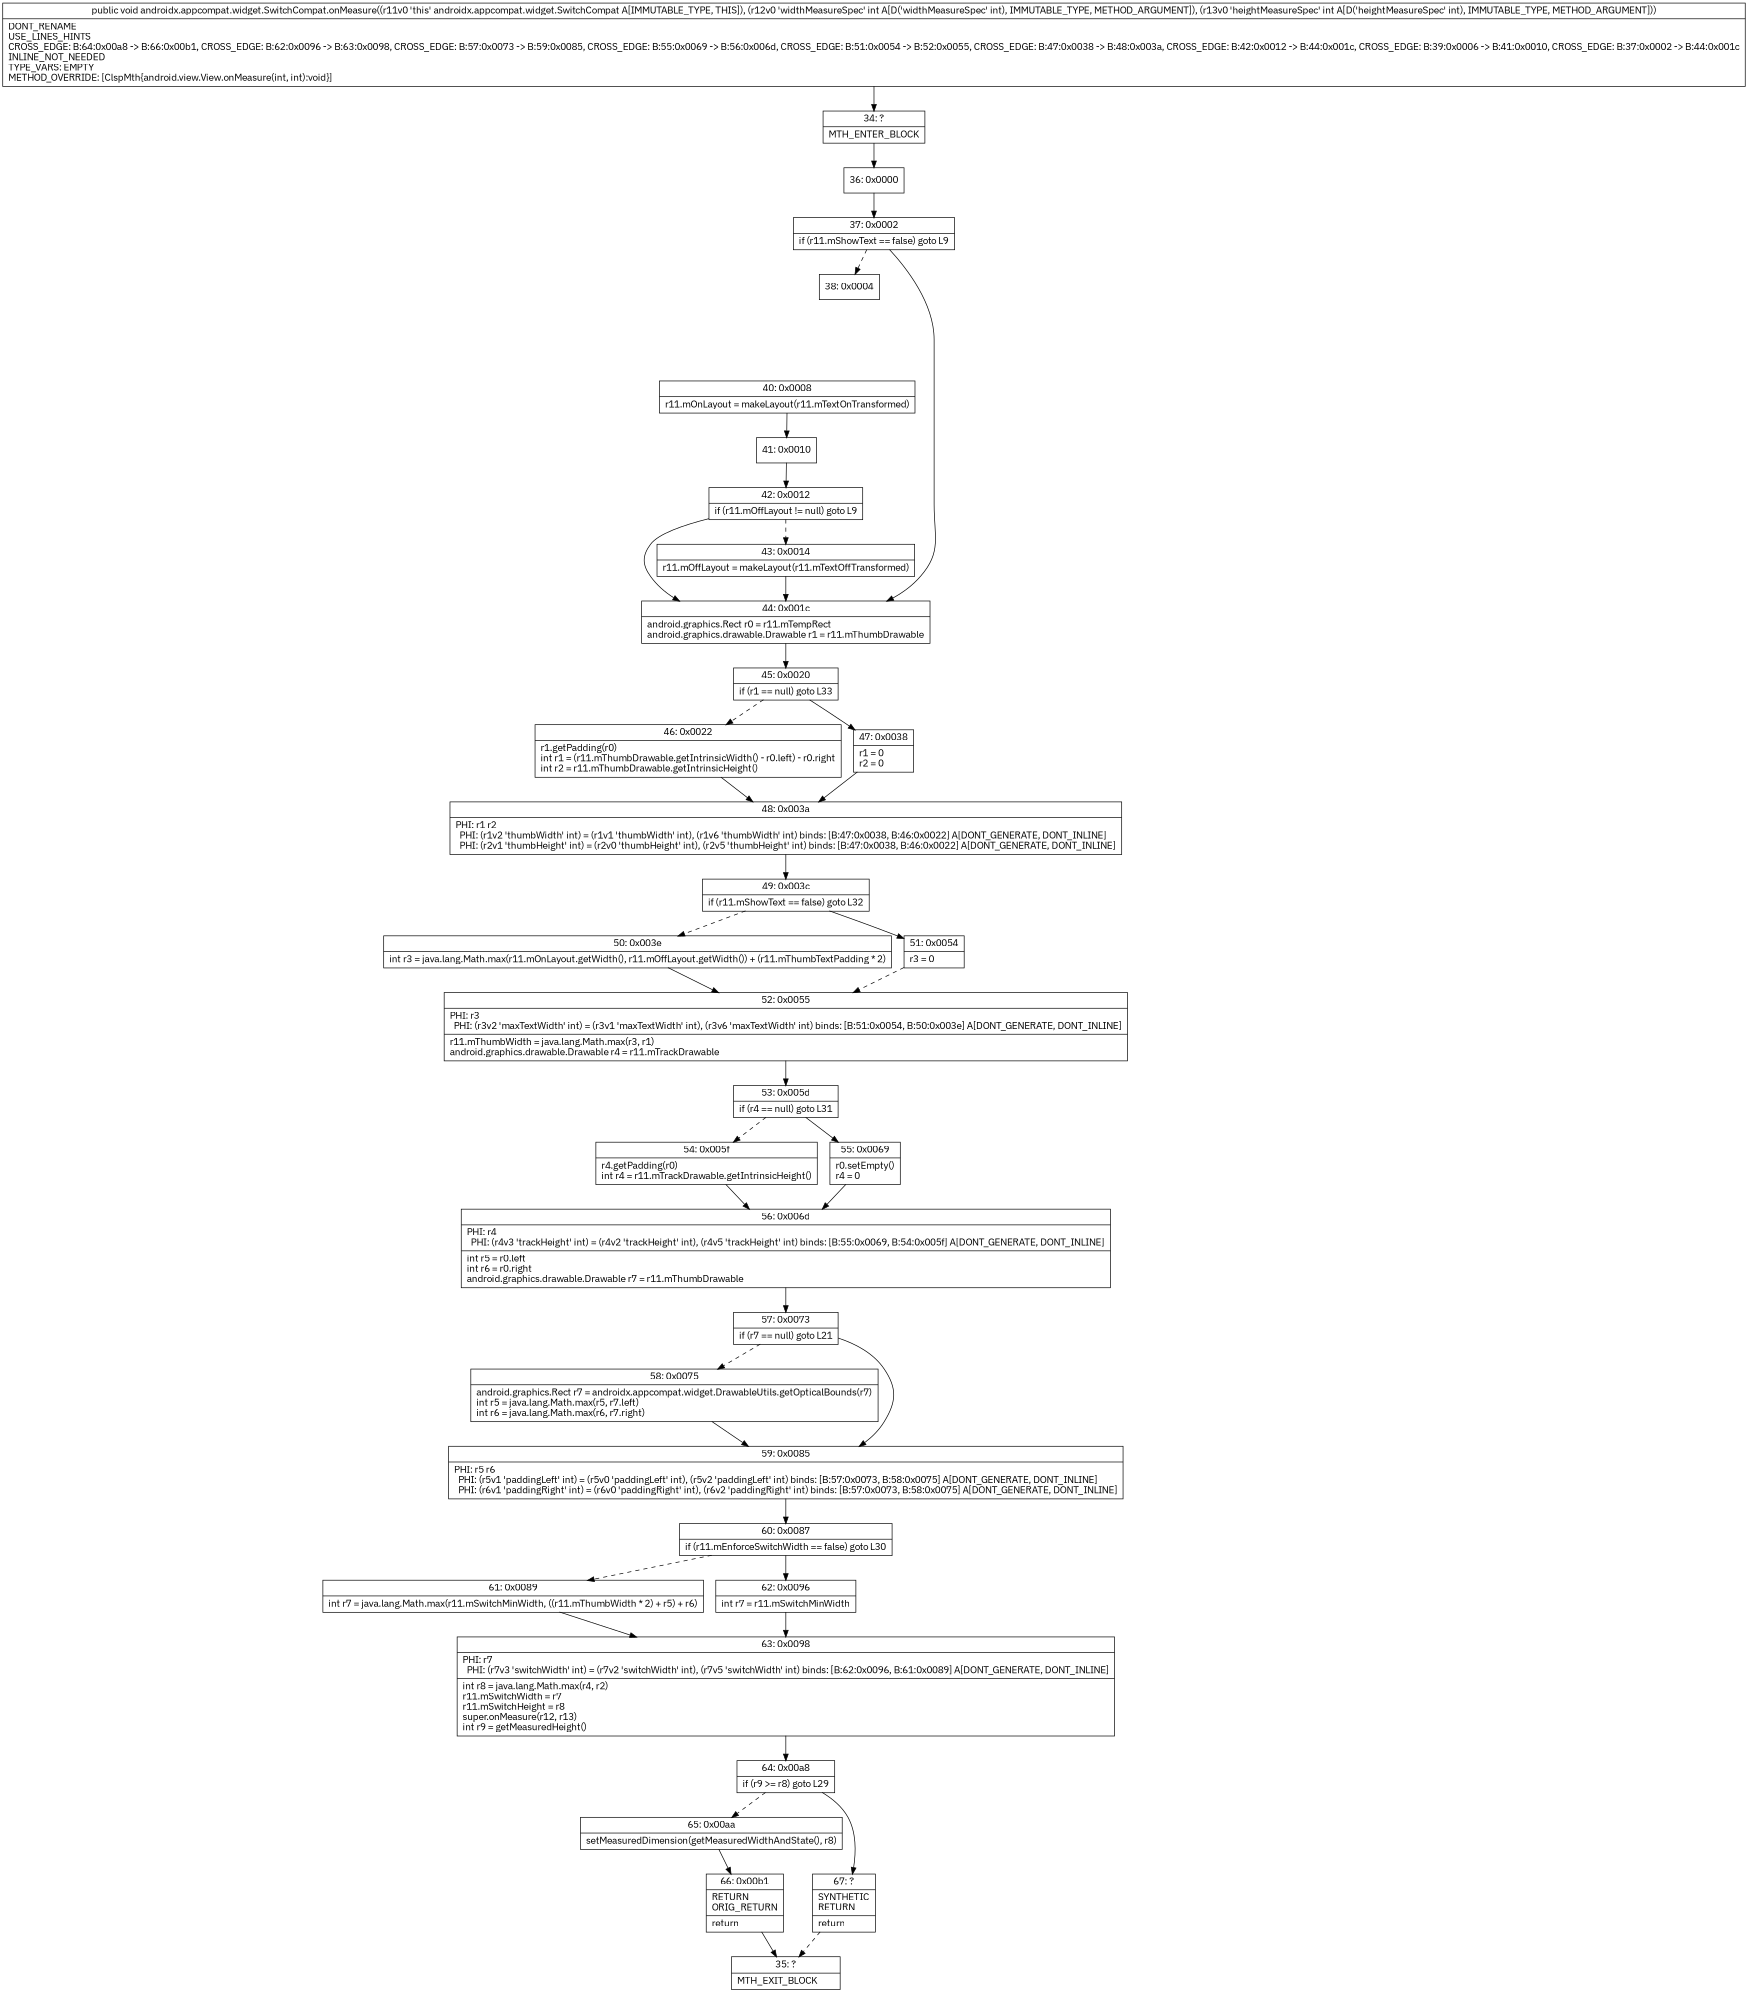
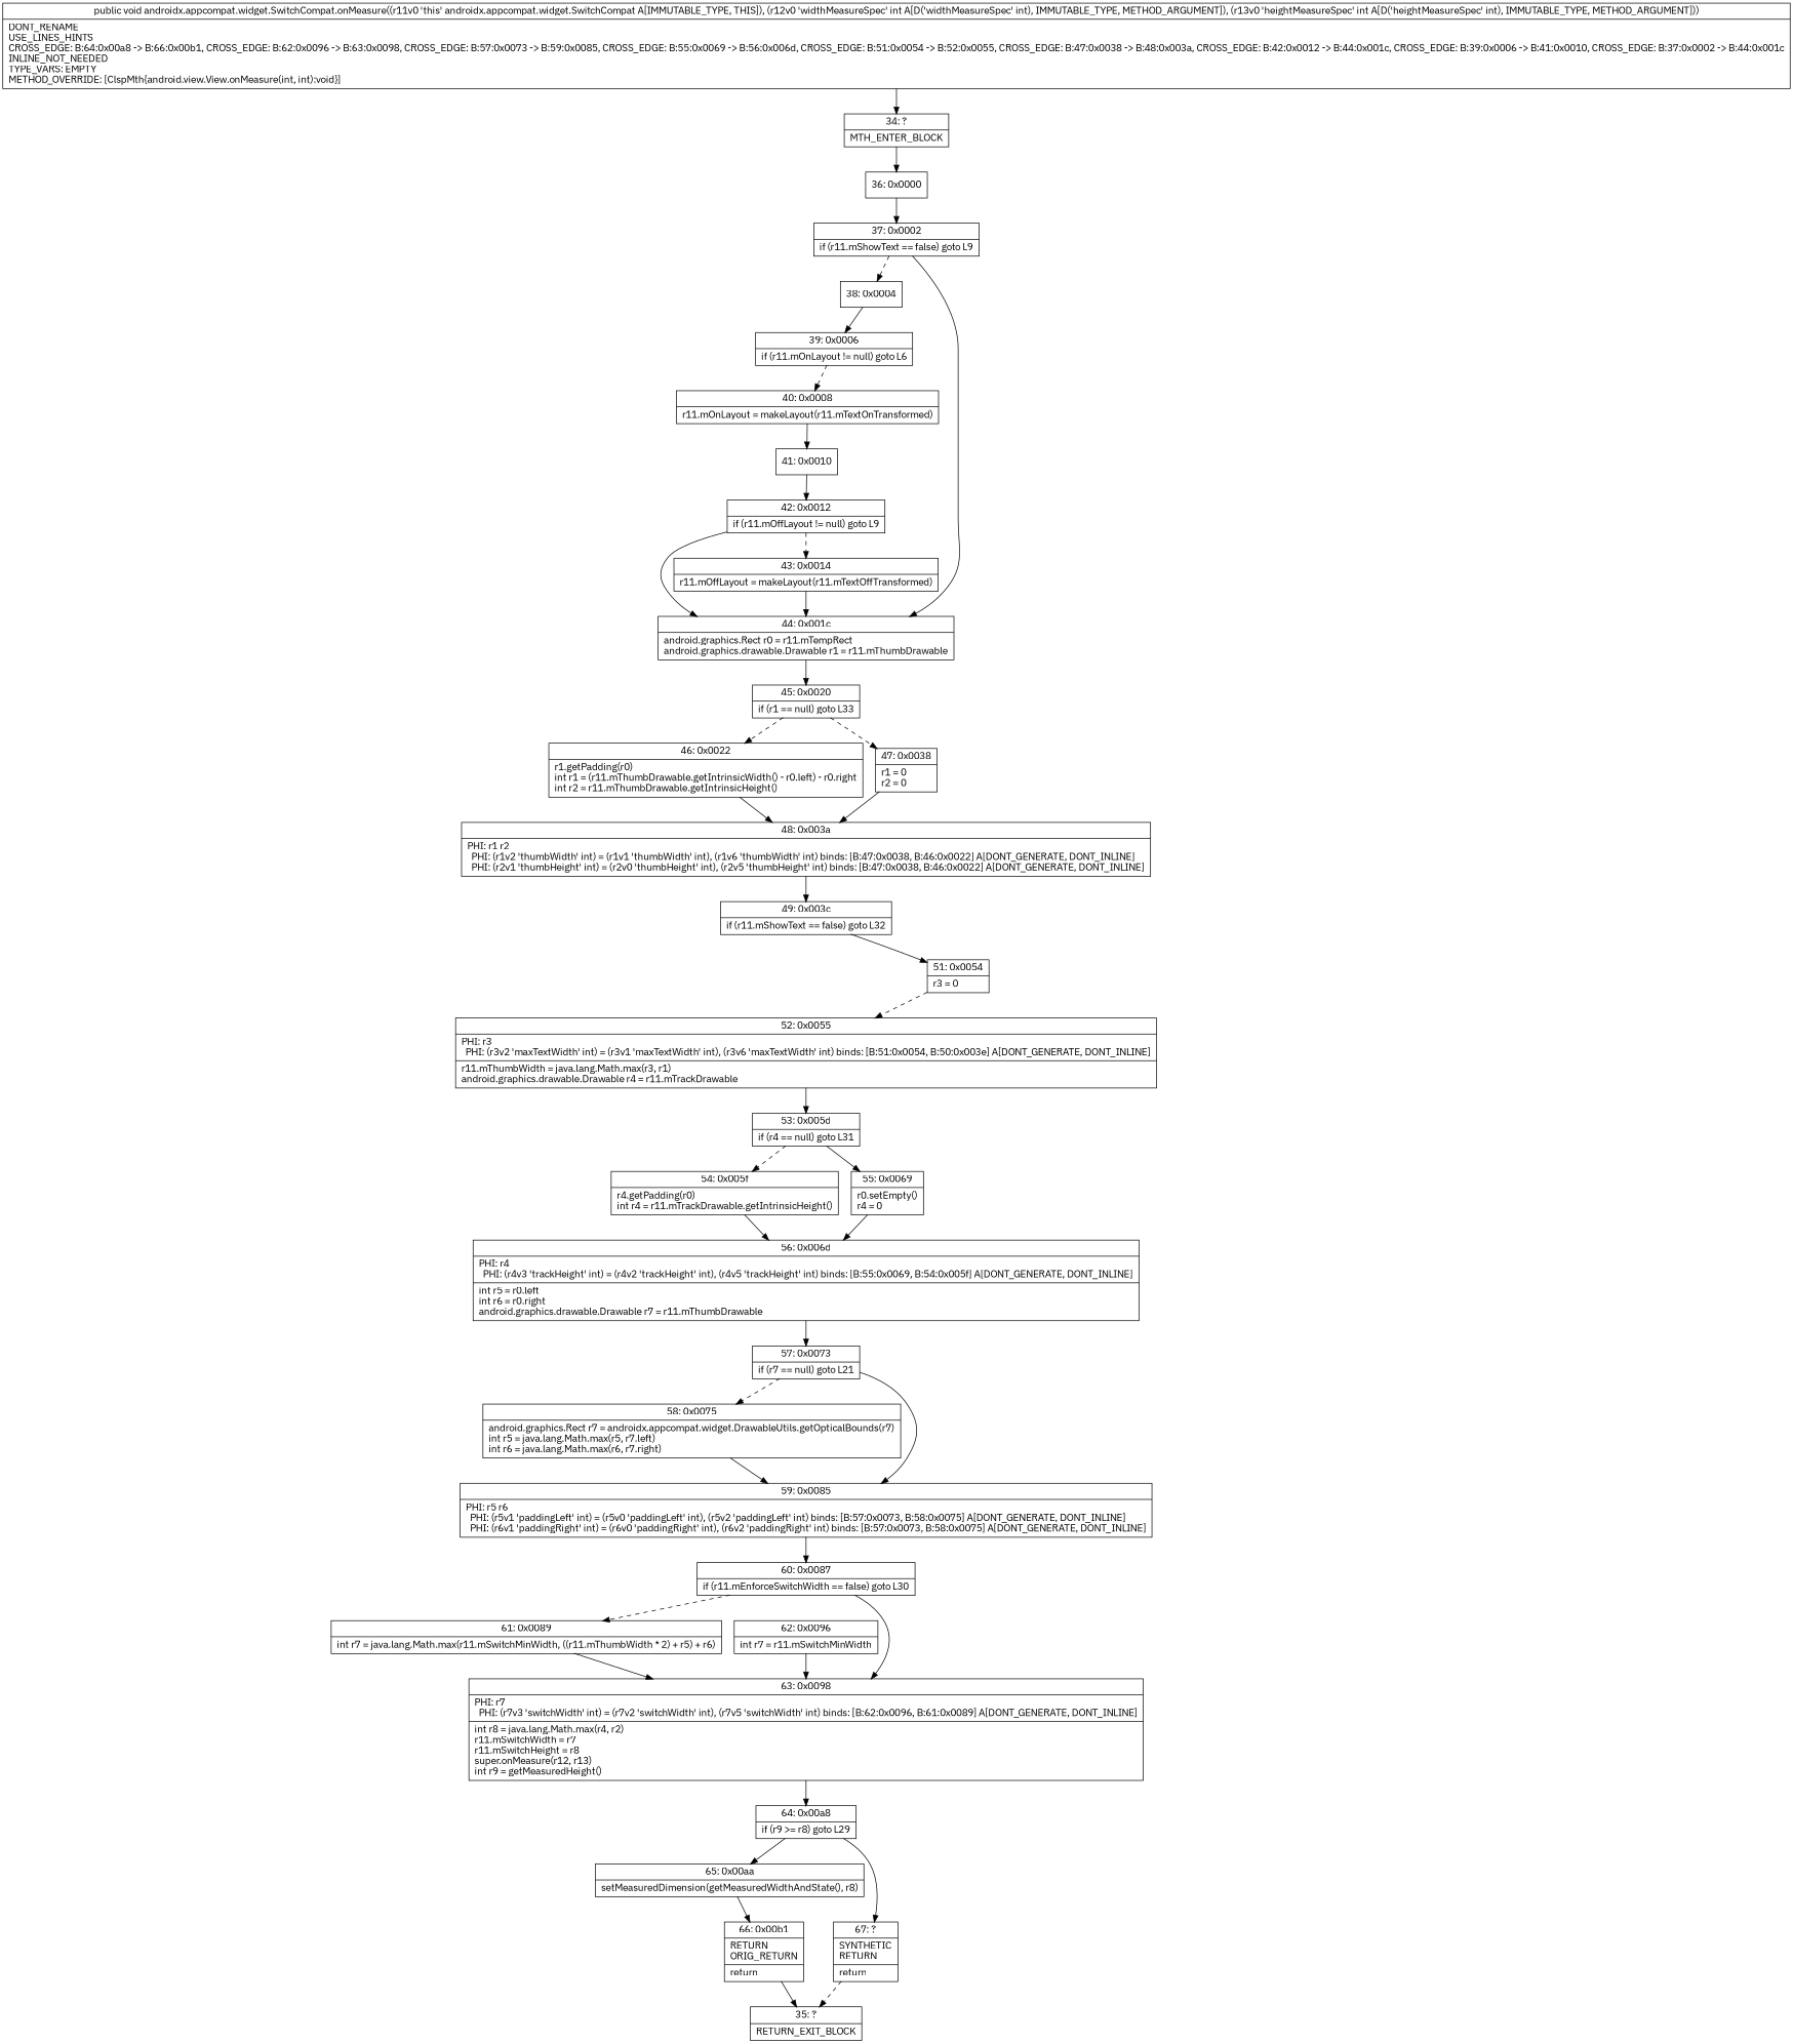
  digraph {
    fontname="IBM Plex Sans"
    node [fontname="IBM Plex Sans" shape=record]
    edge [fontname="IBM Plex Sans"]
    n1 [label="{34\:\ ?|MTH_ENTER_BLOCK\l}"]
    n2 [label="{36\:\ 0x0000}"]
    n3 [label="{37\:\ 0x0002|if (r11.mShowText == false) goto L9\l}"]
    n4 [label="{38\:\ 0x0004}"]
    n5 [label="{44\:\ 0x001c|android.graphics.Rect r0 = r11.mTempRect\landroid.graphics.drawable.Drawable r1 = r11.mThumbDrawable\l}"]
+   n6 [label="{39\:\ 0x0006|if (r11.mOnLayout != null) goto L6\l}"]
    n7 [label="{45\:\ 0x0020|if (r1 == null) goto L33\l}"]
    n8 [label="{40\:\ 0x0008|r11.mOnLayout = makeLayout(r11.mTextOnTransformed)\l}"]
    n9 [label="{41\:\ 0x0010}"]
    n10 [label="{42\:\ 0x0012|if (r11.mOffLayout != null) goto L9\l}"]
    n11 [label="{43\:\ 0x0014|r11.mOffLayout = makeLayout(r11.mTextOffTransformed)\l}"]
    n12 [label="{46\:\ 0x0022|r1.getPadding(r0)\lint r1 = (r11.mThumbDrawable.getIntrinsicWidth() \- r0.left) \- r0.right\lint r2 = r11.mThumbDrawable.getIntrinsicHeight()\l}"]
    n13 [label="{47\:\ 0x0038|r1 = 0\lr2 = 0\l}"]
    n14 [label="{48\:\ 0x003a|PHI: r1 r2 \l  PHI: (r1v2 'thumbWidth' int) = (r1v1 'thumbWidth' int), (r1v6 'thumbWidth' int) binds: [B:47:0x0038, B:46:0x0022] A[DONT_GENERATE, DONT_INLINE]\l  PHI: (r2v1 'thumbHeight' int) = (r2v0 'thumbHeight' int), (r2v5 'thumbHeight' int) binds: [B:47:0x0038, B:46:0x0022] A[DONT_GENERATE, DONT_INLINE]\l}"]
    n15 [label="{49\:\ 0x003c|if (r11.mShowText == false) goto L32\l}"]
-   n16 [label="{50\:\ 0x003e|int r3 = java.lang.Math.max(r11.mOnLayout.getWidth(), r11.mOffLayout.getWidth()) + (r11.mThumbTextPadding * 2)\l}"]
    n17 [label="{51\:\ 0x0054|r3 = 0\l}"]
    n18 [label="{52\:\ 0x0055|PHI: r3 \l  PHI: (r3v2 'maxTextWidth' int) = (r3v1 'maxTextWidth' int), (r3v6 'maxTextWidth' int) binds: [B:51:0x0054, B:50:0x003e] A[DONT_GENERATE, DONT_INLINE]\l|r11.mThumbWidth = java.lang.Math.max(r3, r1)\landroid.graphics.drawable.Drawable r4 = r11.mTrackDrawable\l}"]
    n19 [label="{53\:\ 0x005d|if (r4 == null) goto L31\l}"]
    n20 [label="{54\:\ 0x005f|r4.getPadding(r0)\lint r4 = r11.mTrackDrawable.getIntrinsicHeight()\l}"]
    n21 [label="{55\:\ 0x0069|r0.setEmpty()\lr4 = 0\l}"]
    n22 [label="{56\:\ 0x006d|PHI: r4 \l  PHI: (r4v3 'trackHeight' int) = (r4v2 'trackHeight' int), (r4v5 'trackHeight' int) binds: [B:55:0x0069, B:54:0x005f] A[DONT_GENERATE, DONT_INLINE]\l|int r5 = r0.left\lint r6 = r0.right\landroid.graphics.drawable.Drawable r7 = r11.mThumbDrawable\l}"]
    n23 [label="{57\:\ 0x0073|if (r7 == null) goto L21\l}"]
    n24 [label="{58\:\ 0x0075|android.graphics.Rect r7 = androidx.appcompat.widget.DrawableUtils.getOpticalBounds(r7)\lint r5 = java.lang.Math.max(r5, r7.left)\lint r6 = java.lang.Math.max(r6, r7.right)\l}"]
    n25 [label="{59\:\ 0x0085|PHI: r5 r6 \l  PHI: (r5v1 'paddingLeft' int) = (r5v0 'paddingLeft' int), (r5v2 'paddingLeft' int) binds: [B:57:0x0073, B:58:0x0075] A[DONT_GENERATE, DONT_INLINE]\l  PHI: (r6v1 'paddingRight' int) = (r6v0 'paddingRight' int), (r6v2 'paddingRight' int) binds: [B:57:0x0073, B:58:0x0075] A[DONT_GENERATE, DONT_INLINE]\l}"]
    n26 [label="{60\:\ 0x0087|if (r11.mEnforceSwitchWidth == false) goto L30\l}"]
    n27 [label="{61\:\ 0x0089|int r7 = java.lang.Math.max(r11.mSwitchMinWidth, ((r11.mThumbWidth * 2) + r5) + r6)\l}"]
    n28 [label="{62\:\ 0x0096|int r7 = r11.mSwitchMinWidth\l}"]
    n29 [label="{63\:\ 0x0098|PHI: r7 \l  PHI: (r7v3 'switchWidth' int) = (r7v2 'switchWidth' int), (r7v5 'switchWidth' int) binds: [B:62:0x0096, B:61:0x0089] A[DONT_GENERATE, DONT_INLINE]\l|int r8 = java.lang.Math.max(r4, r2)\lr11.mSwitchWidth = r7\lr11.mSwitchHeight = r8\lsuper.onMeasure(r12, r13)\lint r9 = getMeasuredHeight()\l}"]
    n30 [label="{64\:\ 0x00a8|if (r9 \>= r8) goto L29\l}"]
    n31 [label="{65\:\ 0x00aa|setMeasuredDimension(getMeasuredWidthAndState(), r8)\l}"]
    n32 [label="{67\:\ ?|SYNTHETIC\lRETURN\l|return\l}"]
    n33 [label="{66\:\ 0x00b1|RETURN\lORIG_RETURN\l|return\l}"]
-   n34 [label="{35\:\ ?|MTH_EXIT_BLOCK\l}"]
+   n34 [label="{35\:\ ?|RETURN_EXIT_BLOCK\l}"]
    n35 [label="{public void androidx.appcompat.widget.SwitchCompat.onMeasure((r11v0 'this' androidx.appcompat.widget.SwitchCompat A[IMMUTABLE_TYPE, THIS]), (r12v0 'widthMeasureSpec' int A[D('widthMeasureSpec' int), IMMUTABLE_TYPE, METHOD_ARGUMENT]), (r13v0 'heightMeasureSpec' int A[D('heightMeasureSpec' int), IMMUTABLE_TYPE, METHOD_ARGUMENT]))  | DONT_RENAME\lUSE_LINES_HINTS\lCROSS_EDGE: B:64:0x00a8 \-\> B:66:0x00b1, CROSS_EDGE: B:62:0x0096 \-\> B:63:0x0098, CROSS_EDGE: B:57:0x0073 \-\> B:59:0x0085, CROSS_EDGE: B:55:0x0069 \-\> B:56:0x006d, CROSS_EDGE: B:51:0x0054 \-\> B:52:0x0055, CROSS_EDGE: B:47:0x0038 \-\> B:48:0x003a, CROSS_EDGE: B:42:0x0012 \-\> B:44:0x001c, CROSS_EDGE: B:39:0x0006 \-\> B:41:0x0010, CROSS_EDGE: B:37:0x0002 \-\> B:44:0x001c\lINLINE_NOT_NEEDED\lTYPE_VARS: EMPTY\lMETHOD_OVERRIDE: [ClspMth\{android.view.View.onMeasure(int, int):void\}]\l}"]
    n1 -> n2
    n2 -> n3
    n3 -> n4 [style=dashed]
    n3 -> n5
+   n4 -> n6
    n5 -> n7
+   n6 -> n8 [style=dashed]
    n7 -> n12 [style=dashed]
-   n7 -> n13
+   n7 -> n13 [style=dashed]
    n8 -> n9
    n9 -> n10
    n10 -> n5
    n10 -> n11 [style=dashed]
    n11 -> n5
    n12 -> n14
    n13 -> n14
    n14 -> n15
-   n15 -> n16 [style=dashed]
    n15 -> n17
-   n16 -> n18
    n17 -> n18 [style=dashed]
    n18 -> n19
    n19 -> n20 [style=dashed]
    n19 -> n21
    n20 -> n22
    n21 -> n22
    n22 -> n23
    n23 -> n24 [style=dashed]
    n23 -> n25
    n24 -> n25
    n25 -> n26
    n26 -> n27 [style=dashed]
-   n26 -> n28
+   n26 -> n29
    n27 -> n29
    n28 -> n29
    n29 -> n30
-   n30 -> n31 [style=dashed]
+   n30 -> n31 [style=solid]
    n30 -> n32
    n31 -> n33
    n32 -> n34 [style=dashed]
    n33 -> n34
    n35 -> n1
  }
